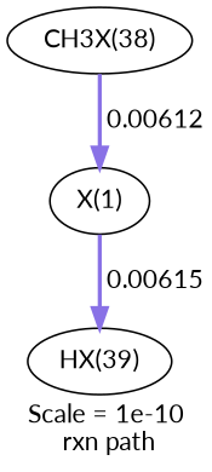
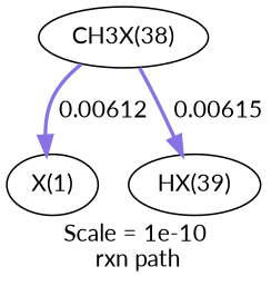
  digraph {
    fontname=Lato
    label="Scale = 1e-10\l rxn path"
    node [fontname=Lato]
    edge [arrowsize=1.08 color="0.7, 0.506, 0.9" fontname=Lato]
    n1 [label="X(1)"]
    n2 [label="HX(39)"]
    n3 [label="CH3X(38)"]
-   n1 -> n2 [label=" 0.00615" style="setlinewidth(2.16)"]
+   n3 -> n2 [label=" 0.00615" style="setlinewidth(2.16)"]
    n3 -> n1 [label=" 0.00612" style="setlinewidth(2.15)"]
  }
